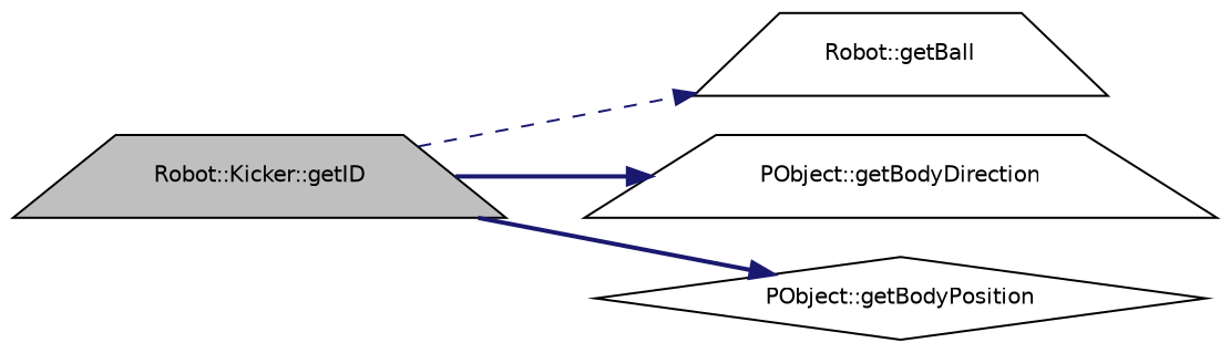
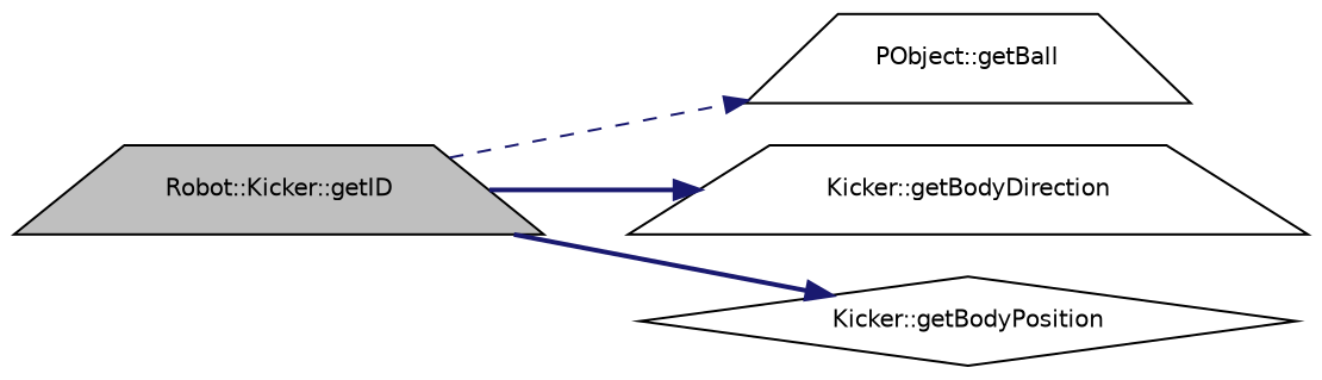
  digraph {
    rankdir=LR
    node [color=black fillcolor=white fontname=Helvetica fontsize=10 shape=trapezium style=filled]
    edge [color=midnightblue fontname=Helvetica fontsize=10 labelfontname=Helvetica labelfontsize=10 style=bold]
    n1 [fillcolor=grey75 fontcolor=black height=0.2 label="Robot::Kicker::getID" width=0.4]
-   n2 [height=0.2 label="Robot::getBall" width=0.4]
-   n3 [height=0.2 label="PObject::getBodyDirection" width=0.4]
-   n4 [height=0.2 label="PObject::getBodyPosition" shape=diamond width=0.4]
+   n2 [height=0.2 label="PObject::getBall" width=0.4]
+   n3 [height=0.2 label="Kicker::getBodyDirection" width=0.4]
+   n4 [height=0.2 label="Kicker::getBodyPosition" shape=diamond width=0.4]
    n1 -> n2 [style=dashed]
    n1 -> n3
    n1 -> n4
  }
